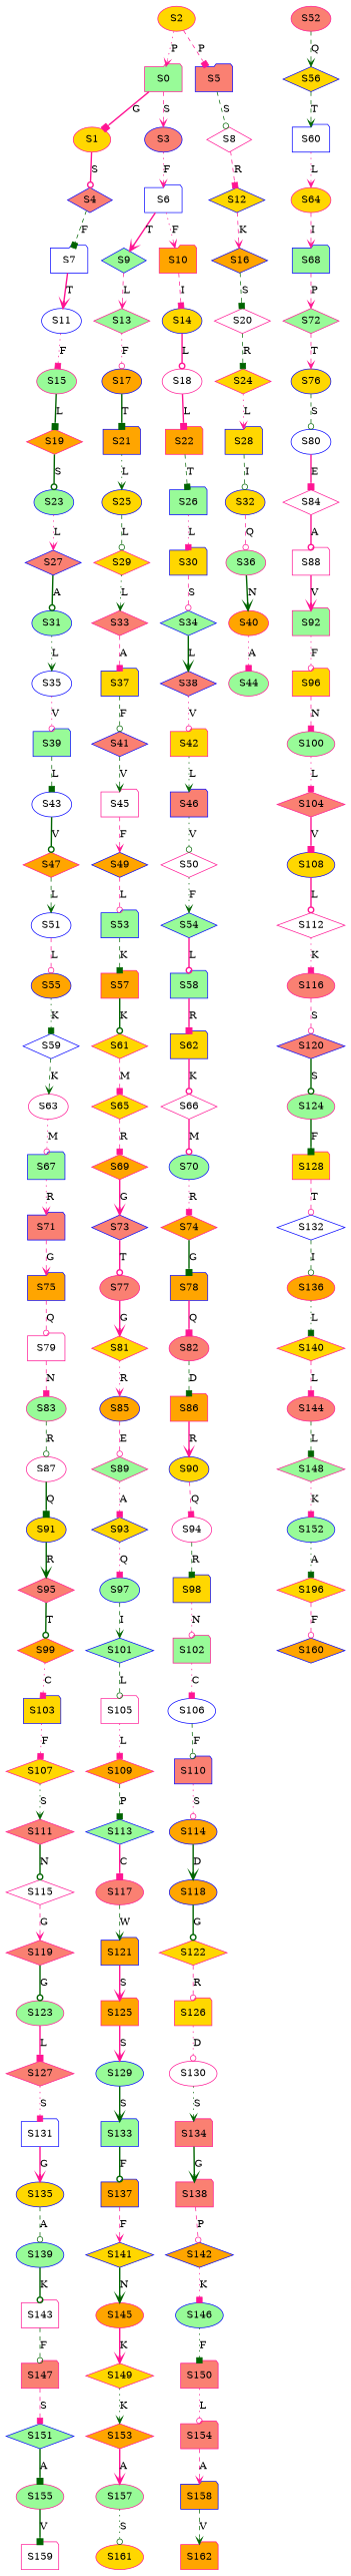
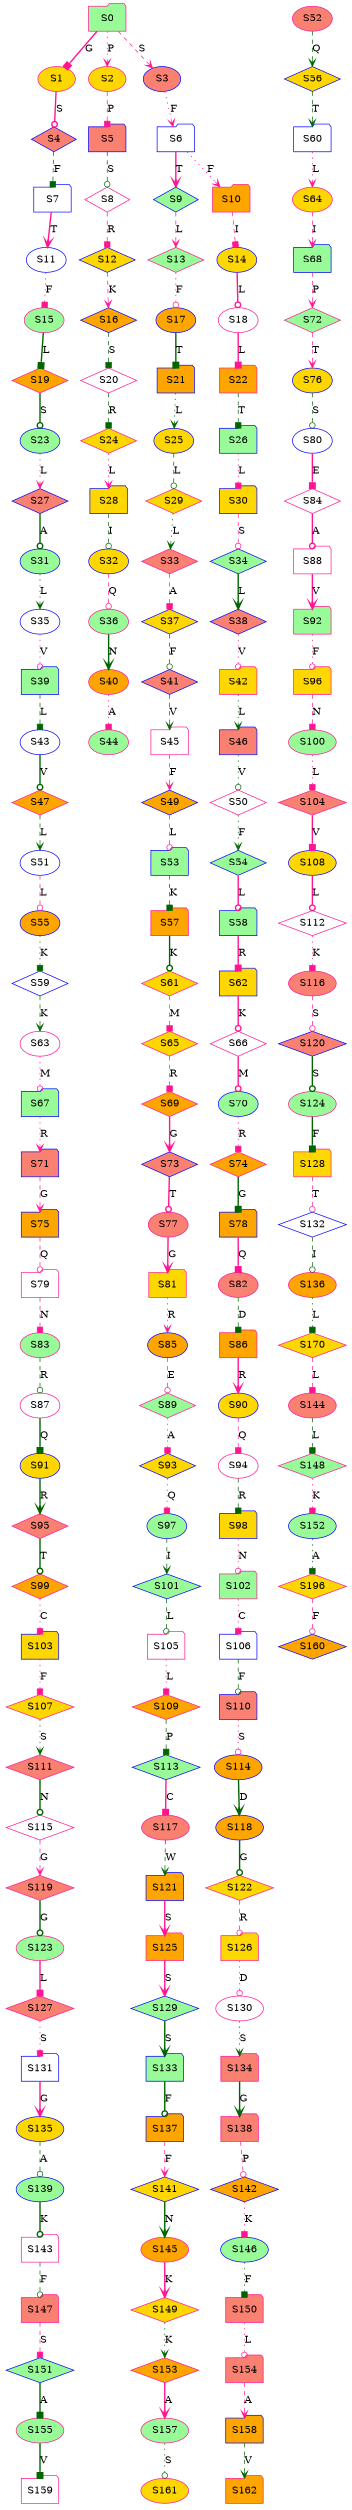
  strict digraph {
    node [color=deeppink fillcolor=palegreen shape=diamond style=filled]
    edge [arrowhead=box color=deeppink style=dashed]
    S0 [shape=folder]
    S1 [fillcolor=gold shape=ellipse]
    S2 [fillcolor=gold shape=ellipse]
    S3 [color=blue fillcolor=salmon shape=ellipse]
    S4 [color=blue fillcolor=salmon]
    S5 [color=blue fillcolor=salmon shape=folder]
    S6 [color=blue fillcolor=white shape=folder]
    S7 [color=blue fillcolor=white shape=folder]
    S8 [fillcolor=white]
    S9 [color=blue]
    S10 [fillcolor=orange shape=folder]
    S11 [color=blue fillcolor=white shape=ellipse]
    S12 [color=blue fillcolor=gold]
    S13
    S14 [color=blue fillcolor=gold shape=ellipse]
    S15 [shape=ellipse]
    S16 [color=blue fillcolor=orange]
    S17 [color=blue fillcolor=orange shape=ellipse]
    S18 [fillcolor=white shape=ellipse]
    S19 [fillcolor=orange]
    S20 [fillcolor=white]
    S21 [color=blue fillcolor=orange shape=folder]
    S22 [fillcolor=orange shape=folder]
    S23 [color=blue shape=ellipse]
    S24 [fillcolor=gold]
    S25 [color=blue fillcolor=gold shape=ellipse]
    S26 [color=blue shape=folder]
    S27 [color=blue fillcolor=salmon]
    S28 [color=blue fillcolor=gold shape=folder]
    S29 [fillcolor=gold]
    S30 [color=blue fillcolor=gold shape=folder]
    S31 [color=blue shape=ellipse]
    S32 [color=blue fillcolor=gold shape=ellipse]
    S33 [fillcolor=salmon]
    S34 [color=blue]
    S35 [color=blue fillcolor=white shape=ellipse]
    S36 [shape=ellipse]
-   S37 [color=blue fillcolor=gold shape=folder]
+   S37 [color=blue fillcolor=gold]
    S38 [color=blue fillcolor=salmon]
    S39 [color=blue shape=folder]
    S40 [fillcolor=orange shape=ellipse]
    S41 [color=blue fillcolor=salmon]
    S42 [fillcolor=gold shape=folder]
    S43 [color=blue fillcolor=white shape=ellipse]
    S44 [shape=ellipse]
    S45 [fillcolor=white shape=folder]
    S46 [color=blue fillcolor=salmon shape=folder]
    S47 [fillcolor=orange]
    S49 [color=blue fillcolor=orange]
    S50 [fillcolor=white]
    S51 [color=blue fillcolor=white shape=ellipse]
    S53 [color=blue shape=folder]
    S54 [color=blue]
    S55 [color=blue fillcolor=orange shape=ellipse]
    S52 [fillcolor=salmon shape=ellipse]
    S56 [color=blue fillcolor=gold]
    S57 [fillcolor=orange shape=folder]
    S58 [color=blue shape=folder]
    S59 [color=blue fillcolor=white]
    S60 [color=blue fillcolor=white shape=folder]
    S61 [fillcolor=gold]
    S62 [color=blue fillcolor=gold shape=folder]
    S63 [fillcolor=white shape=ellipse]
    S64 [fillcolor=gold shape=ellipse]
    S65 [fillcolor=gold]
    S66 [fillcolor=white]
    S67 [color=blue shape=folder]
    S68 [color=blue shape=folder]
    S69 [fillcolor=orange]
    S70 [color=blue shape=ellipse]
    S71 [color=blue fillcolor=salmon shape=folder]
    S72
    S73 [color=blue fillcolor=salmon]
    S74 [fillcolor=orange]
    S75 [color=blue fillcolor=orange shape=folder]
    S76 [color=blue fillcolor=gold shape=ellipse]
    S77 [fillcolor=salmon shape=ellipse]
    S78 [color=blue fillcolor=orange shape=folder]
    S79 [fillcolor=white shape=folder]
    S80 [color=blue fillcolor=white shape=ellipse]
-   S81 [fillcolor=gold]
+   S81 [fillcolor=gold shape=folder]
    S82 [fillcolor=salmon shape=ellipse]
    S83 [shape=ellipse]
    S84 [fillcolor=white]
    S85 [color=blue fillcolor=orange shape=ellipse]
    S86 [fillcolor=orange shape=folder]
    S87 [fillcolor=white shape=ellipse]
    S88 [fillcolor=white shape=folder]
    S89
    S90 [color=blue fillcolor=gold shape=ellipse]
    S91 [color=blue fillcolor=gold shape=ellipse]
    S92 [shape=folder]
    S93 [color=blue fillcolor=gold]
    S94 [fillcolor=white shape=ellipse]
    S95 [fillcolor=salmon]
    S96 [fillcolor=gold shape=folder]
    S97 [color=blue shape=ellipse]
    S98 [color=blue fillcolor=gold shape=folder]
    S99 [fillcolor=orange]
    S100 [shape=ellipse]
    S101 [color=blue]
    S102 [shape=folder]
    S103 [color=blue fillcolor=gold shape=folder]
    S104 [fillcolor=salmon]
    S105 [fillcolor=white shape=folder]
-   S106 [color=blue fillcolor=white shape=ellipse]
+   S106 [color=blue fillcolor=white shape=folder]
    S107 [fillcolor=gold]
    S108 [color=blue fillcolor=gold shape=ellipse]
    S109 [fillcolor=orange]
    S110 [color=blue fillcolor=salmon shape=folder]
    S111 [fillcolor=salmon]
    S112 [fillcolor=white]
    S113 [color=blue]
    S114 [color=blue fillcolor=orange shape=ellipse]
    S115 [fillcolor=white]
    S116 [fillcolor=salmon shape=ellipse]
    S117 [fillcolor=salmon shape=ellipse]
    S118 [color=blue fillcolor=orange shape=ellipse]
    S119 [fillcolor=salmon]
    S120 [color=blue fillcolor=salmon]
    S121 [color=blue fillcolor=orange shape=folder]
    S122 [fillcolor=gold]
    S123 [shape=ellipse]
    S124 [shape=ellipse]
    S125 [fillcolor=orange shape=folder]
    S126 [fillcolor=gold shape=folder]
    S127 [fillcolor=salmon]
    S128 [fillcolor=gold shape=folder]
-   S129 [color=blue shape=ellipse]
+   S129 [color=blue]
    S130 [fillcolor=white shape=ellipse]
    S131 [color=blue fillcolor=white shape=folder]
    S132 [color=blue fillcolor=white]
    S133 [color=blue shape=folder]
    S134 [fillcolor=salmon shape=folder]
    S135 [color=blue fillcolor=gold shape=ellipse]
    S136 [fillcolor=orange shape=ellipse]
    S137 [color=blue fillcolor=orange shape=folder]
    S138 [fillcolor=salmon shape=folder]
    S139 [color=blue shape=ellipse]
-   S140 [fillcolor=gold]
+   S140 [fillcolor=gold label=S170]
    S141 [color=blue fillcolor=gold]
    S142 [color=blue fillcolor=orange]
    S143 [fillcolor=white shape=folder]
    S144 [fillcolor=salmon shape=ellipse]
    S145 [fillcolor=orange shape=ellipse]
    S146 [color=blue shape=ellipse]
    S147 [fillcolor=salmon shape=folder]
    S148
    S149 [fillcolor=gold]
    S150 [fillcolor=salmon shape=folder]
    S151 [color=blue]
    S152 [color=blue shape=ellipse]
    S153 [fillcolor=orange]
    S154 [fillcolor=salmon shape=folder]
    S155 [shape=ellipse]
    n156 [fillcolor=gold label=S196]
    S157 [shape=ellipse]
    S158 [color=blue fillcolor=orange shape=folder]
    S159 [fillcolor=white shape=folder]
    S160 [color=blue fillcolor=orange]
    S161 [fillcolor=gold shape=ellipse]
    S162 [fillcolor=orange shape=folder]
    S0 -> S1 [label=G style=bold]
-   S2 -> S0 [arrowhead=vee label=P style=dotted]
+   S0 -> S2 [arrowhead=vee label=P style=dotted]
    S0 -> S3 [arrowhead=vee label=S]
    S1 -> S4 [arrowhead=odot label=S style=bold]
    S2 -> S5 [label=P]
    S3 -> S6 [arrowhead=vee label=F style=dotted]
    S4 -> S7 [color=darkgreen label=F]
    S5 -> S8 [arrowhead=odot color=darkgreen label=S]
    S6 -> S9 [arrowhead=vee label=T style=bold]
    S6 -> S10 [arrowhead=vee label=F style=dotted]
    S7 -> S11 [arrowhead=vee label=T style=bold]
    S8 -> S12 [label=R]
    S9 -> S13 [arrowhead=vee label=L]
    S10 -> S14 [label=I]
    S11 -> S15 [label=F style=dotted]
    S12 -> S16 [arrowhead=vee label=K]
    S13 -> S17 [arrowhead=odot label=F style=dotted]
    S14 -> S18 [arrowhead=odot label=L style=bold]
    S15 -> S19 [color=darkgreen label=L style=bold]
    S16 -> S20 [color=darkgreen label=S]
    S17 -> S21 [color=darkgreen label=T style=bold]
    S18 -> S22 [label=L style=bold]
    S19 -> S23 [arrowhead=odot color=darkgreen label=S style=bold]
    S20 -> S24 [color=darkgreen label=R]
    S21 -> S25 [arrowhead=vee color=darkgreen label=L style=dotted]
    S22 -> S26 [color=darkgreen label=T]
    S23 -> S27 [arrowhead=vee label=L style=dotted]
    S24 -> S28 [arrowhead=vee label=L style=dotted]
    S25 -> S29 [arrowhead=odot color=darkgreen label=L]
    S26 -> S30 [label=L style=dotted]
    S27 -> S31 [arrowhead=odot color=darkgreen label=A style=bold]
    S28 -> S32 [arrowhead=odot color=darkgreen label=I]
    S29 -> S33 [arrowhead=vee color=darkgreen label=L style=dotted]
    S30 -> S34 [arrowhead=odot label=S]
    S31 -> S35 [arrowhead=vee color=darkgreen label=L style=dotted]
    S32 -> S36 [arrowhead=odot label=Q]
    S33 -> S37 [label=A]
    S34 -> S38 [arrowhead=vee color=darkgreen label=L style=bold]
    S35 -> S39 [arrowhead=odot label=V style=dotted]
    S36 -> S40 [arrowhead=vee color=darkgreen label=N style=bold]
    S37 -> S41 [arrowhead=odot color=darkgreen label=F]
    S38 -> S42 [arrowhead=odot label=V style=dotted]
    S39 -> S43 [color=darkgreen label=L]
    S40 -> S44 [label=A style=dotted]
    S41 -> S45 [arrowhead=vee color=darkgreen label=V]
    S42 -> S46 [arrowhead=vee color=darkgreen label=L style=dotted]
    S43 -> S47 [arrowhead=odot color=darkgreen label=V style=bold]
    S45 -> S49 [arrowhead=vee label=F]
    S46 -> S50 [arrowhead=odot color=darkgreen label=V style=dotted]
    S47 -> S51 [arrowhead=vee color=darkgreen label=L]
    S49 -> S53 [arrowhead=odot label=L]
    S50 -> S54 [arrowhead=vee color=darkgreen label=F style=dotted]
    S51 -> S55 [arrowhead=odot label=L]
    S53 -> S57 [color=darkgreen label=K]
    S54 -> S58 [arrowhead=odot label=L style=bold]
    S55 -> S59 [color=darkgreen label=K style=dotted]
    S52 -> S56 [arrowhead=vee color=darkgreen label=Q]
    S56 -> S60 [arrowhead=vee color=darkgreen label=T]
    S57 -> S61 [arrowhead=odot color=darkgreen label=K style=bold]
    S58 -> S62 [label=R style=bold]
    S59 -> S63 [arrowhead=vee color=darkgreen label=K]
    S60 -> S64 [arrowhead=vee label=L style=dotted]
    S61 -> S65 [label=M]
    S62 -> S66 [arrowhead=odot label=K style=bold]
    S63 -> S67 [arrowhead=odot label=M style=dotted]
    S64 -> S68 [arrowhead=vee label=I]
    S65 -> S69 [label=R]
    S66 -> S70 [arrowhead=odot label=M style=bold]
    S67 -> S71 [arrowhead=vee label=R style=dotted]
    S68 -> S72 [arrowhead=vee label=P]
    S69 -> S73 [arrowhead=vee label=G style=bold]
    S70 -> S74 [label=R style=dotted]
    S71 -> S75 [arrowhead=vee label=G]
    S72 -> S76 [arrowhead=vee label=T]
    S73 -> S77 [arrowhead=odot label=T style=bold]
    S74 -> S78 [color=darkgreen label=G style=bold]
    S75 -> S79 [arrowhead=odot label=Q]
    S76 -> S80 [arrowhead=odot color=darkgreen label=S]
    S77 -> S81 [arrowhead=vee label=G style=bold]
    S78 -> S82 [label=Q style=bold]
    S79 -> S83 [label=N]
    S80 -> S84 [label=E style=bold]
    S81 -> S85 [arrowhead=vee label=R style=dotted]
    S82 -> S86 [color=darkgreen label=D]
    S83 -> S87 [arrowhead=odot color=darkgreen label=R]
    S84 -> S88 [arrowhead=odot label=A style=bold]
    S85 -> S89 [arrowhead=odot label=E]
    S86 -> S90 [arrowhead=vee label=R style=bold]
    S87 -> S91 [color=darkgreen label=Q style=bold]
    S88 -> S92 [arrowhead=vee label=V style=bold]
    S89 -> S93 [label=A style=dotted]
    S90 -> S94 [label=Q]
    S91 -> S95 [arrowhead=vee color=darkgreen label=R style=bold]
    S92 -> S96 [arrowhead=odot label=F style=dotted]
    S93 -> S97 [label=Q style=dotted]
    S94 -> S98 [color=darkgreen label=R]
    S95 -> S99 [arrowhead=odot color=darkgreen label=T style=bold]
    S96 -> S100 [label=N]
    S97 -> S101 [arrowhead=vee color=darkgreen label=I]
    S98 -> S102 [arrowhead=odot label=N style=dotted]
    S99 -> S103 [label=C style=dotted]
    S100 -> S104 [label=L style=dotted]
    S101 -> S105 [arrowhead=odot color=darkgreen label=L]
    S102 -> S106 [label=C style=dotted]
    S103 -> S107 [label=F style=dotted]
    S104 -> S108 [label=V style=bold]
    S105 -> S109 [label=L style=dotted]
    S106 -> S110 [arrowhead=odot color=darkgreen label=F]
    S107 -> S111 [arrowhead=vee color=darkgreen label=S style=dotted]
    S108 -> S112 [arrowhead=odot label=L style=bold]
    S109 -> S113 [color=darkgreen label=P]
    S110 -> S114 [arrowhead=odot label=S style=dotted]
    S111 -> S115 [arrowhead=odot color=darkgreen label=N style=bold]
    S112 -> S116 [label=K style=dotted]
    S113 -> S117 [label=C style=bold]
    S114 -> S118 [arrowhead=vee color=darkgreen label=D style=bold]
    S115 -> S119 [arrowhead=vee label=G]
    S116 -> S120 [arrowhead=odot label=S]
    S117 -> S121 [arrowhead=vee color=darkgreen label=W]
    S118 -> S122 [arrowhead=odot color=darkgreen label=G style=bold]
    S119 -> S123 [arrowhead=odot color=darkgreen label=G style=bold]
    S120 -> S124 [arrowhead=odot color=darkgreen label=S style=bold]
    S121 -> S125 [arrowhead=vee label=S style=bold]
    S122 -> S126 [arrowhead=odot label=R]
    S123 -> S127 [label=L style=bold]
    S124 -> S128 [color=darkgreen label=F style=bold]
    S125 -> S129 [arrowhead=vee label=S style=bold]
    S126 -> S130 [arrowhead=odot label=D style=dotted]
    S127 -> S131 [label=S style=dotted]
    S128 -> S132 [arrowhead=odot label=T]
    S129 -> S133 [arrowhead=vee color=darkgreen label=S style=bold]
    S130 -> S134 [arrowhead=vee color=darkgreen label=S style=dotted]
    S131 -> S135 [arrowhead=vee label=G style=bold]
    S132 -> S136 [arrowhead=odot color=darkgreen label=I]
    S133 -> S137 [arrowhead=odot color=darkgreen label=F style=bold]
    S134 -> S138 [arrowhead=vee color=darkgreen label=G style=bold]
    S135 -> S139 [arrowhead=odot color=darkgreen label=A]
    S136 -> S140 [color=darkgreen label=L style=dotted]
    S137 -> S141 [arrowhead=vee label=F]
    S138 -> S142 [arrowhead=odot label=P]
    S139 -> S143 [arrowhead=odot color=darkgreen label=K style=bold]
    S140 -> S144 [label=L]
    S141 -> S145 [arrowhead=vee color=darkgreen label=N style=bold]
    S142 -> S146 [label=K style=dotted]
    S143 -> S147 [arrowhead=odot color=darkgreen label=F]
    S144 -> S148 [color=darkgreen label=L]
    S145 -> S149 [arrowhead=vee label=K style=bold]
    S146 -> S150 [color=darkgreen label=F style=dotted]
    S147 -> S151 [label=S]
    S148 -> S152 [label=K style=dotted]
    S149 -> S153 [arrowhead=vee color=darkgreen label=K style=dotted]
    S150 -> S154 [arrowhead=odot label=L style=dotted]
    S151 -> S155 [color=darkgreen label=A style=bold]
    S152 -> n156 [color=darkgreen label=A style=dotted]
    S153 -> S157 [arrowhead=vee label=A style=bold]
    S154 -> S158 [arrowhead=vee label=A]
    S155 -> S159 [color=darkgreen label=V style=bold]
    n156 -> S160 [arrowhead=odot label=F]
    S157 -> S161 [arrowhead=odot color=darkgreen label=S style=dotted]
    S158 -> S162 [arrowhead=vee color=darkgreen label=V]
  }
